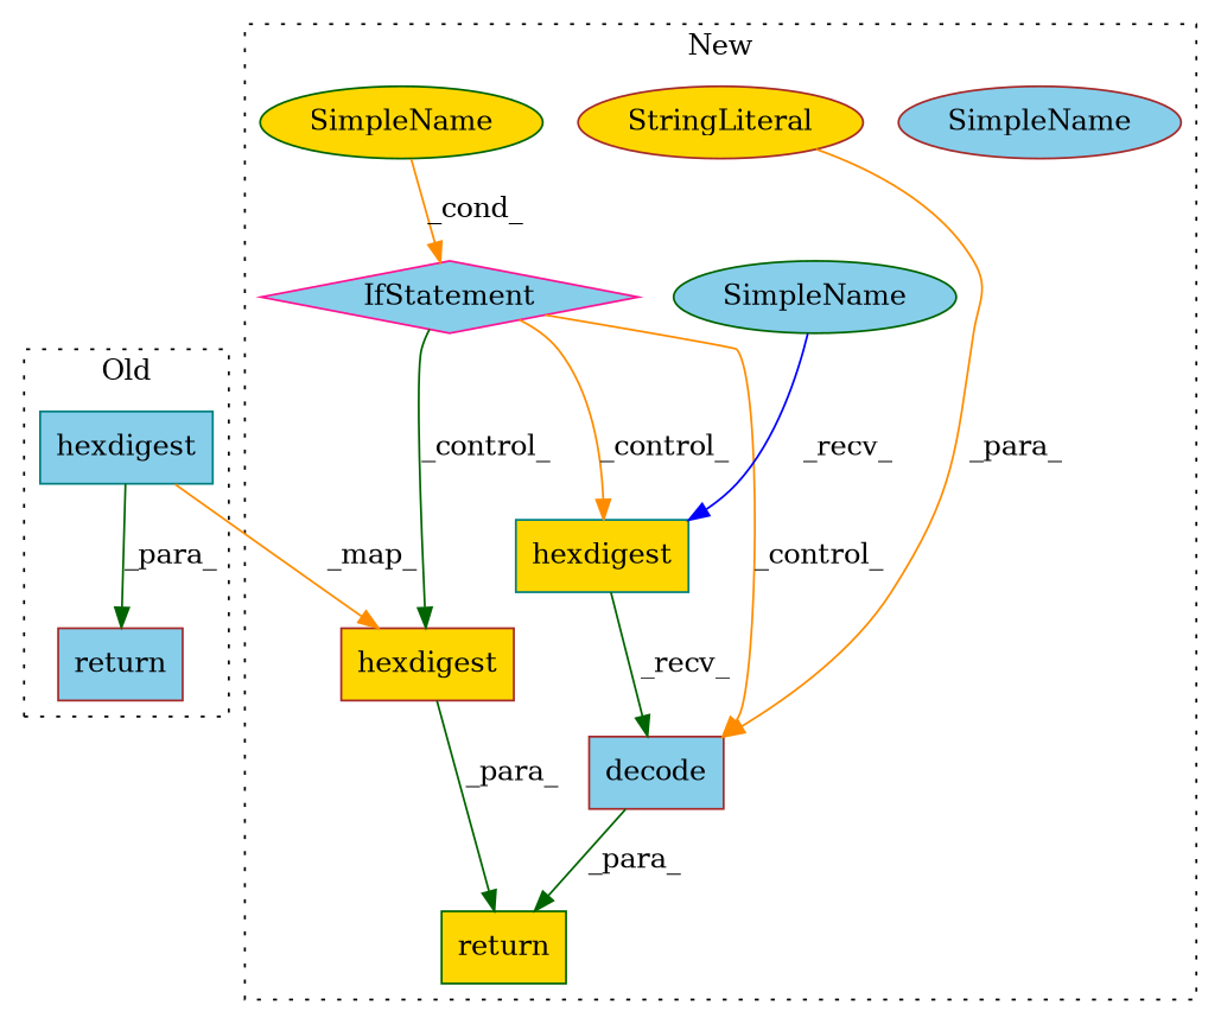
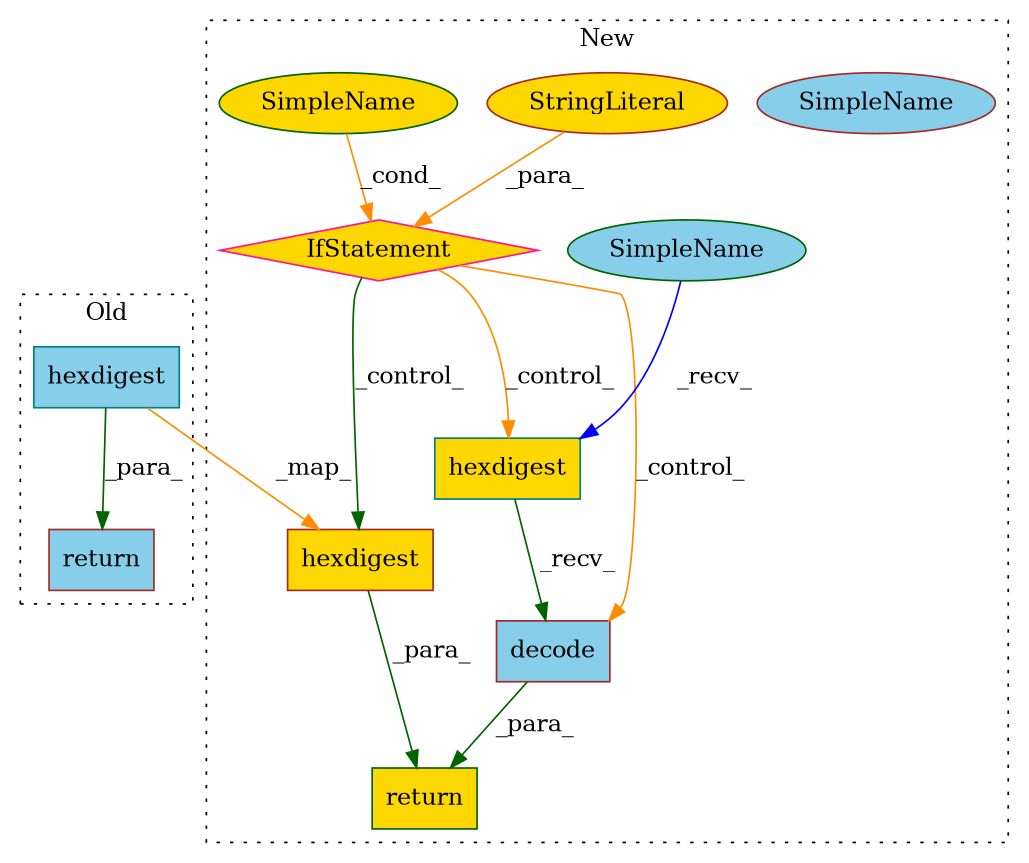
  digraph {
    node [a=32 color=brown fillcolor=skyblue l=7 s=3401 shape=box style=filled]
    edge [color=darkgreen]
    n1 [a=41 label=return s=3352]
    n2 [color=teal l=11 label=hexdigest s=3366]
    n3 [color=teal fillcolor=gold l=11 label=hexdigest s=3435]
    n4 [a=41 color=darkgreen fillcolor=gold label=return s=3393]
    n5 [l="7,1" label=decode s="3447,3461"]
    n6 [fillcolor=gold l=11 label=hexdigest s=3414]
-   n7 [a=25 color=deeppink l=3 label=IfStatement s=3404 shape=diamond]
+   n7 [a=25 color=deeppink fillcolor=gold l=3 label=IfStatement s=3404 shape=diamond]
    n8 [a=42 l=3 label=SimpleName shape=ellipse]
    n9 [a=45 fillcolor=gold label=StringLiteral s=3454 shape=ellipse]
    n10 [a=42 color=darkgreen l=6 label=SimpleName s=3428 shape=ellipse]
    n11 [a=42 color=darkgreen fillcolor=gold l=3 label=SimpleName shape=ellipse]
    subgraph cluster_1 {
      label=Old
      style=dotted
      n1
      n2
    }
    subgraph cluster_2 {
      label=New
      style=dotted
      n3
      n4
      n5
      n6
      n7
      n8
      n9
      n10
      n11
    }
    n2 -> n1 [label=_para_]
    n2 -> n6 [color=darkorange label=_map_]
    n3 -> n5 [label=_recv_]
    n5 -> n4 [label=_para_]
    n6 -> n4 [label=_para_]
    n7 -> n3 [color=darkorange label=_control_]
    n7 -> n5 [color=darkorange label=_control_]
    n7 -> n6 [label=_control_]
-   n9 -> n5 [color=darkorange label=_para_]
+   n9 -> n7 [color=darkorange label=_para_]
    n10 -> n3 [color=blue label=_recv_]
    n11 -> n7 [color=darkorange label=_cond_]
  }
